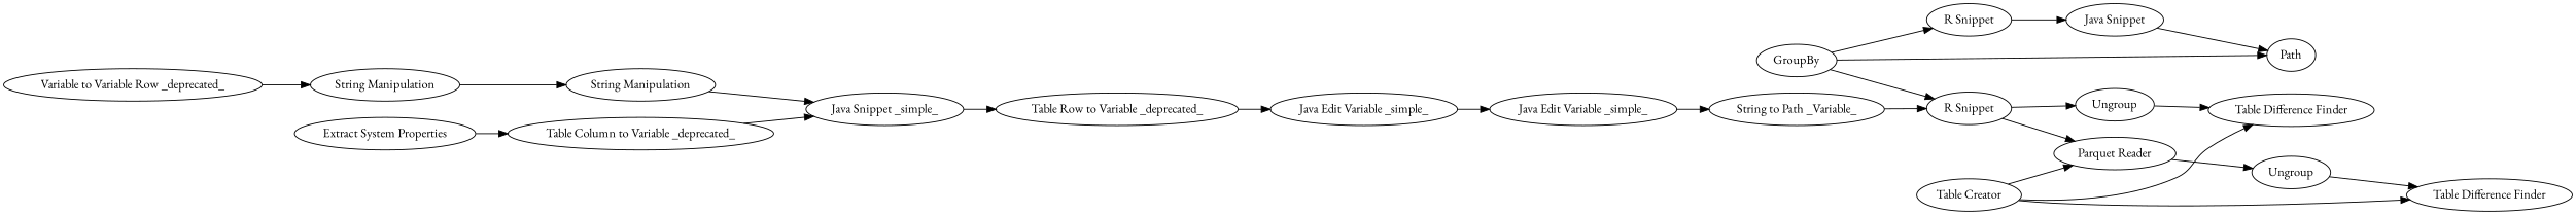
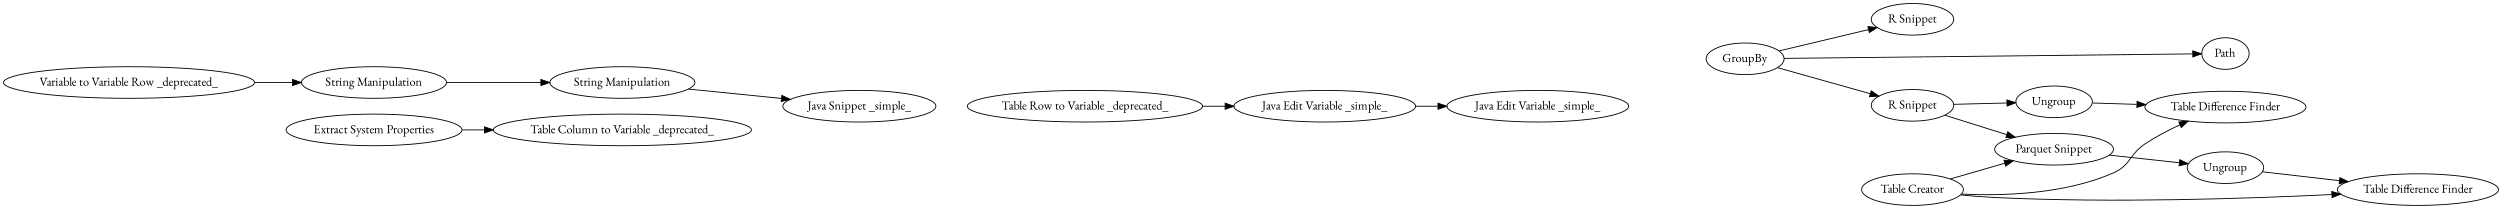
  digraph {
    fontname="EB Garamond"
    rankdir=LR
    node [fontname="EB Garamond"]
    edge [fontname="EB Garamond"]
-   n1 [label="Java Snippet"]
    n2 [label=Path]
    n3 [label="Java Snippet _simple_"]
    n4 [label="Table Row to Variable _deprecated_"]
    n5 [label="Java Edit Variable _simple_"]
    n6 [label="Java Edit Variable _simple_"]
-   n7 [label="String to Path _Variable_"]
    n8 [label="R Snippet"]
    n9 [label=Ungroup]
-   n10 [label="Parquet Reader"]
+   n10 [label="Parquet Snippet"]
    n11 [label="Table Creator"]
    n12 [label="Table Difference Finder"]
    n13 [label="Table Difference Finder"]
    n14 [label=GroupBy]
    n15 [label="R Snippet"]
    n16 [label=Ungroup]
    n17 [label="Variable to Variable Row _deprecated_"]
    n18 [label="String Manipulation"]
    n19 [label="String Manipulation"]
    n20 [label="Extract System Properties"]
    n21 [label="Table Column to Variable _deprecated_"]
-   n1 -> n2
-   n3 -> n4
    n4 -> n5
    n5 -> n6
-   n6 -> n7
-   n7 -> n8
    n8 -> n9
    n8 -> n10
    n9 -> n13
    n10 -> n16
    n11 -> n10
    n11 -> n12
    n11 -> n13
    n14 -> n2
    n14 -> n8
    n14 -> n15
-   n15 -> n1
    n16 -> n12
    n17 -> n18
    n18 -> n19
    n19 -> n3
    n20 -> n21
-   n21 -> n3
  }
